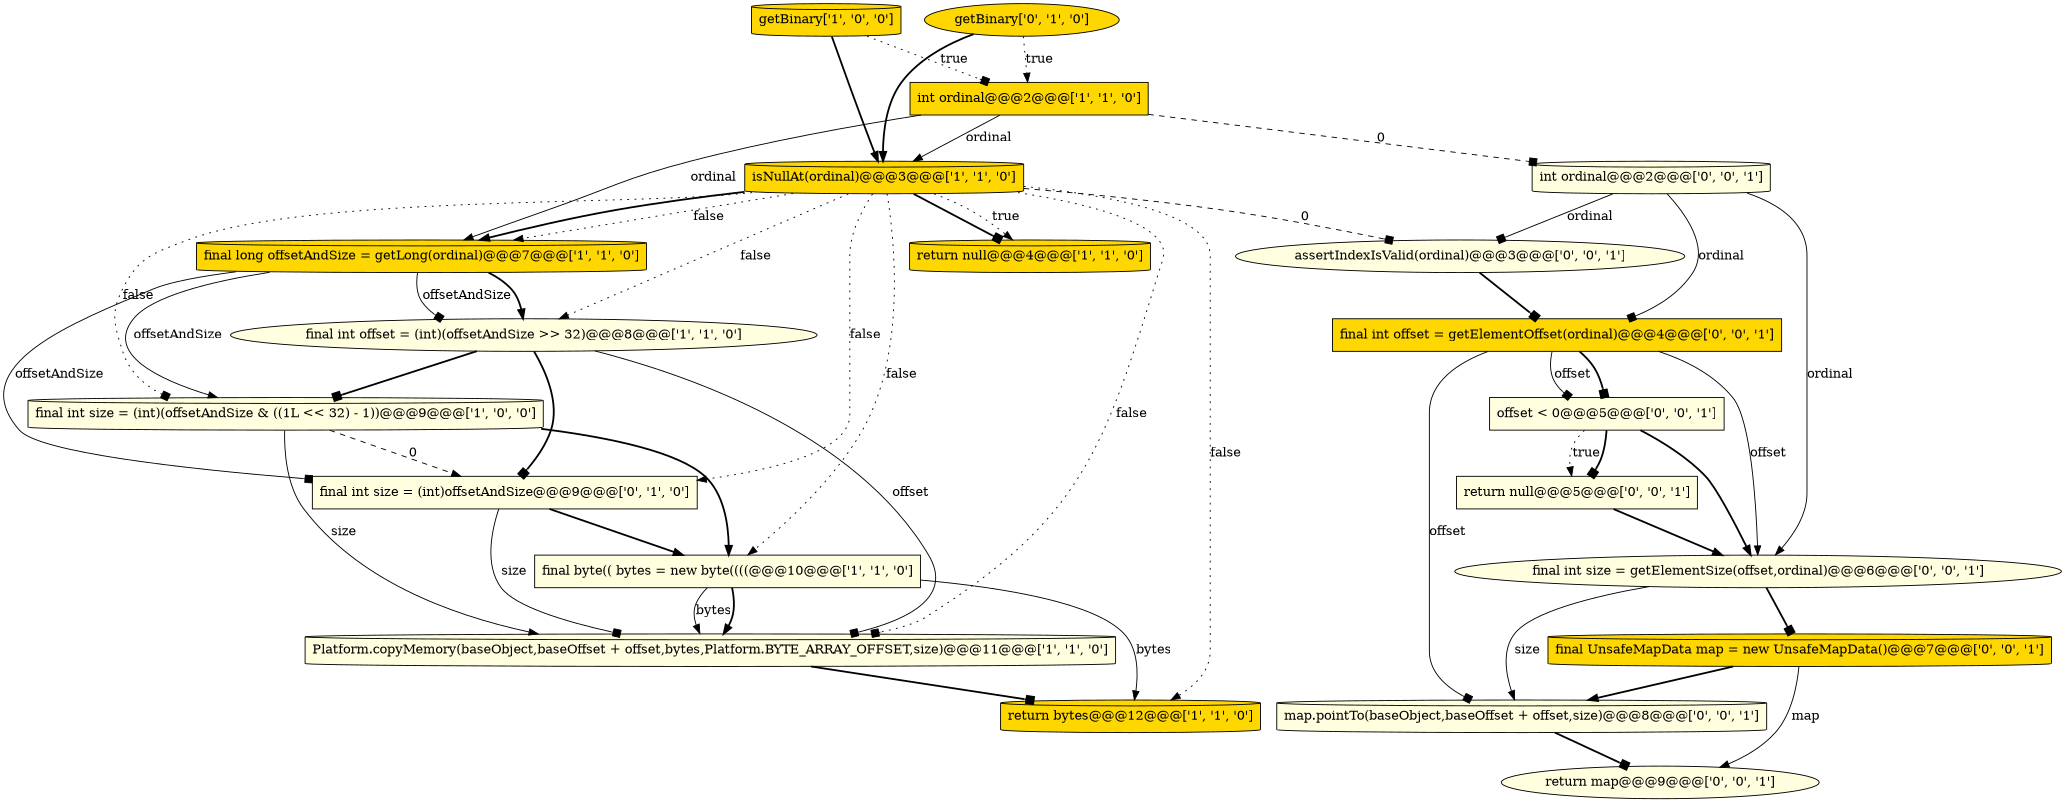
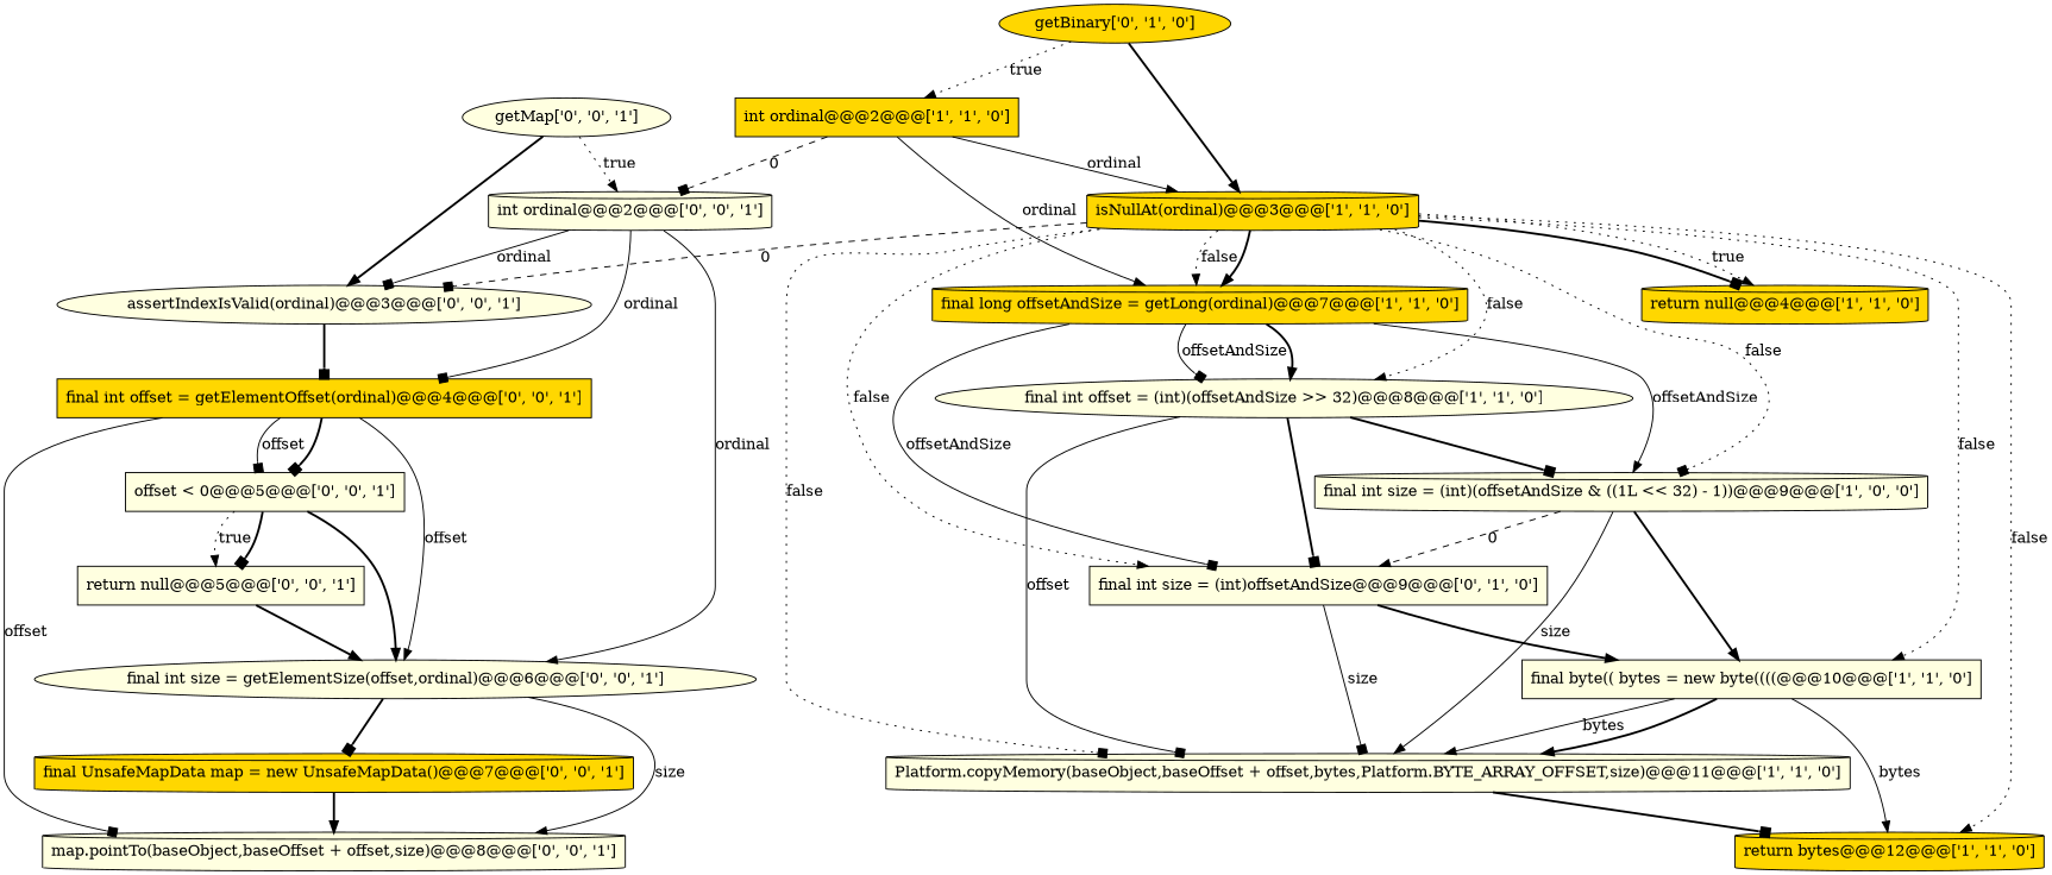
  digraph {
    node [fillcolor=lightyellow shape=cylinder style=filled]
    edge [arrowhead=normal style=bold]
    n1 [label="map.pointTo(baseObject,baseOffset + offset,size)@@@8@@@['0', '0', '1']"]
-   n2 [label="return map@@@9@@@['0', '0', '1']" shape=ellipse]
    n3 [label="final int size = (int)offsetAndSize@@@9@@@['0', '1', '0']" shape=box]
    n4 [label="Platform.copyMemory(baseObject,baseOffset + offset,bytes,Platform.BYTE_ARRAY_OFFSET,size)@@@11@@@['1', '1', '0']"]
    n5 [label="final byte(( bytes = new byte((((@@@10@@@['1', '1', '0']" shape=box]
    n6 [fillcolor=gold label="return bytes@@@12@@@['1', '1', '0']"]
    n7 [label="return null@@@5@@@['0', '0', '1']" shape=box]
    n8 [label="final int size = getElementSize(offset,ordinal)@@@6@@@['0', '0', '1']" shape=ellipse]
    n9 [fillcolor=gold label="final UnsafeMapData map = new UnsafeMapData()@@@7@@@['0', '0', '1']"]
+   n10 [label="getMap['0', '0', '1']" shape=ellipse]
    n11 [label="assertIndexIsValid(ordinal)@@@3@@@['0', '0', '1']" shape=ellipse]
    n12 [label="int ordinal@@@2@@@['0', '0', '1']"]
    n13 [fillcolor=gold label="final int offset = getElementOffset(ordinal)@@@4@@@['0', '0', '1']" shape=box]
    n14 [label="offset < 0@@@5@@@['0', '0', '1']" shape=box]
-   n15 [fillcolor=gold label="getBinary['1', '0', '0']"]
    n16 [fillcolor=gold label="int ordinal@@@2@@@['1', '1', '0']" shape=box]
    n17 [fillcolor=gold label="isNullAt(ordinal)@@@3@@@['1', '1', '0']"]
    n18 [fillcolor=gold label="final long offsetAndSize = getLong(ordinal)@@@7@@@['1', '1', '0']"]
    n19 [label="final int size = (int)(offsetAndSize & ((1L << 32) - 1))@@@9@@@['1', '0', '0']"]
    n20 [label="final int offset = (int)(offsetAndSize >> 32)@@@8@@@['1', '1', '0']" shape=ellipse]
    n21 [fillcolor=gold label="return null@@@4@@@['1', '1', '0']"]
    n22 [fillcolor=gold label="getBinary['0', '1', '0']" shape=ellipse]
-   n1 -> n2 [arrowhead=box]
    n3 -> n4 [arrowhead=box label=size style=solid]
    n3 -> n5
    n4 -> n6 [arrowhead=box]
    n5 -> n4 [label=bytes style=solid]
    n5 -> n4
    n5 -> n6 [label=bytes style=solid]
    n7 -> n8
    n8 -> n1 [label=size style=solid]
    n8 -> n9 [arrowhead=box]
    n9 -> n1
-   n9 -> n2 [label=map style=solid]
+   n10 -> n11
+   n10 -> n12 [label=true style=dotted]
    n11 -> n13 [arrowhead=box]
    n12 -> n8 [label=ordinal style=solid]
    n12 -> n11 [arrowhead=box label=ordinal style=solid]
    n12 -> n13 [arrowhead=box label=ordinal style=solid]
    n13 -> n1 [arrowhead=box label=offset style=solid]
    n13 -> n8 [label=offset style=solid]
    n13 -> n14 [arrowhead=box]
    n13 -> n14 [arrowhead=box label=offset style=solid]
    n14 -> n7 [label=true style=dotted]
    n14 -> n7 [arrowhead=box]
    n14 -> n8
-   n15 -> n16 [arrowhead=box label=true style=dotted]
-   n15 -> n17
    n16 -> n12 [arrowhead=box label=0 style=dashed]
    n16 -> n17 [label=ordinal style=solid]
    n16 -> n18 [label=ordinal style=solid]
    n17 -> n3 [label=false style=dotted]
    n17 -> n4 [arrowhead=box label=false style=dotted]
    n17 -> n5 [label=false style=dotted]
    n17 -> n6 [label=false style=dotted]
    n17 -> n11 [arrowhead=box label=0 style=dashed]
    n17 -> n18 [label=false style=dotted]
    n17 -> n18
    n17 -> n19 [arrowhead=box label=false style=dotted]
    n17 -> n20 [label=false style=dotted]
    n17 -> n21 [arrowhead=box]
    n17 -> n21 [label=true style=dotted]
    n18 -> n3 [arrowhead=box label=offsetAndSize style=solid]
    n18 -> n19 [label=offsetAndSize style=solid]
    n18 -> n20 [arrowhead=box label=offsetAndSize style=solid]
    n18 -> n20
    n19 -> n3 [label=0 style=dashed]
    n19 -> n4 [label=size style=solid]
    n19 -> n5
    n20 -> n3 [arrowhead=box]
    n20 -> n4 [arrowhead=box label=offset style=solid]
    n20 -> n19 [arrowhead=box]
    n22 -> n16 [label=true style=dotted]
    n22 -> n17
  }
